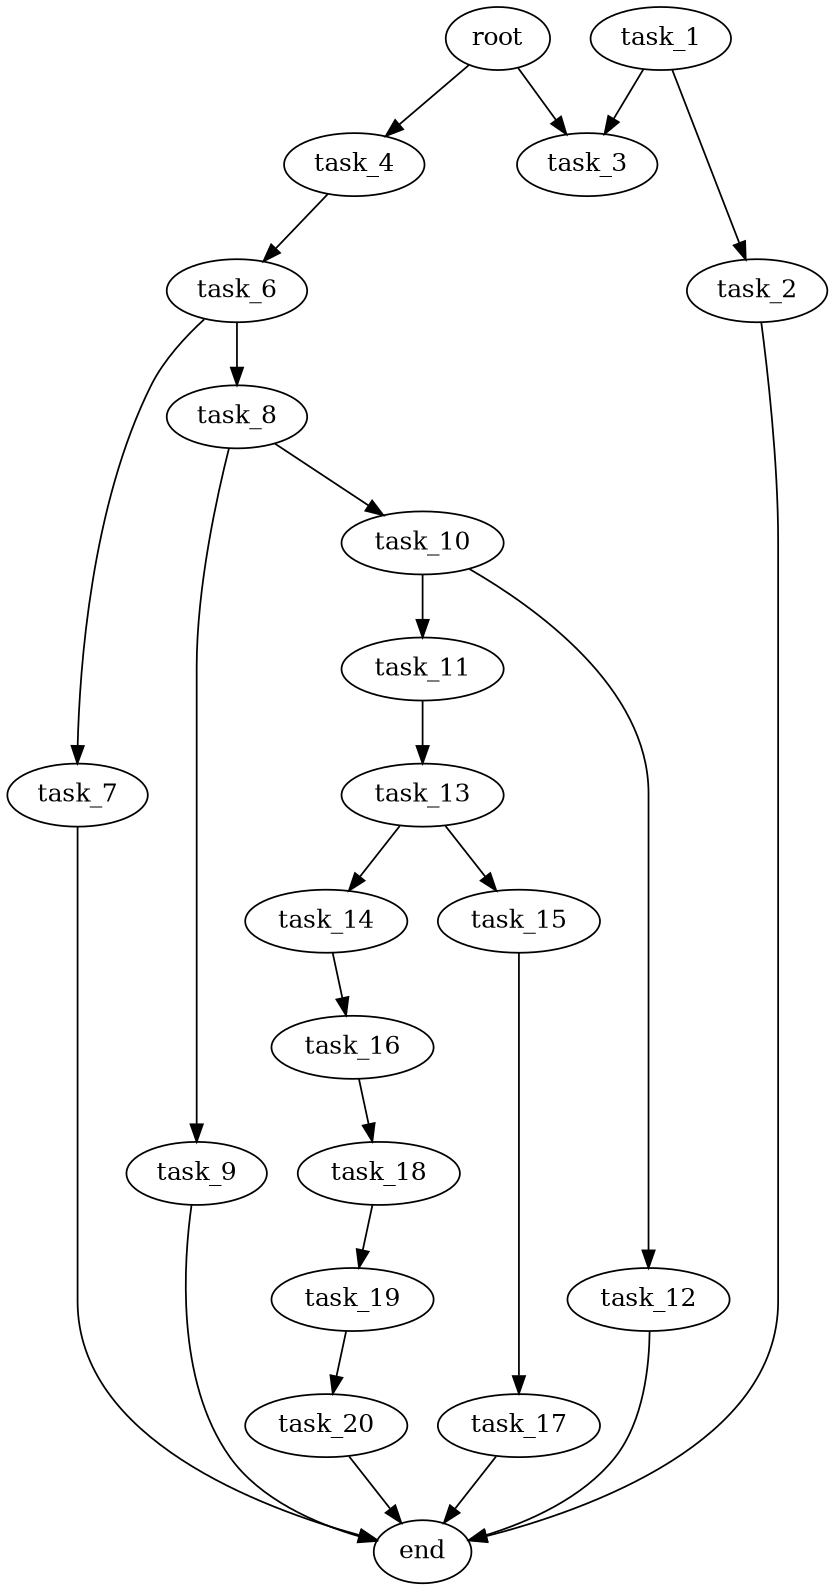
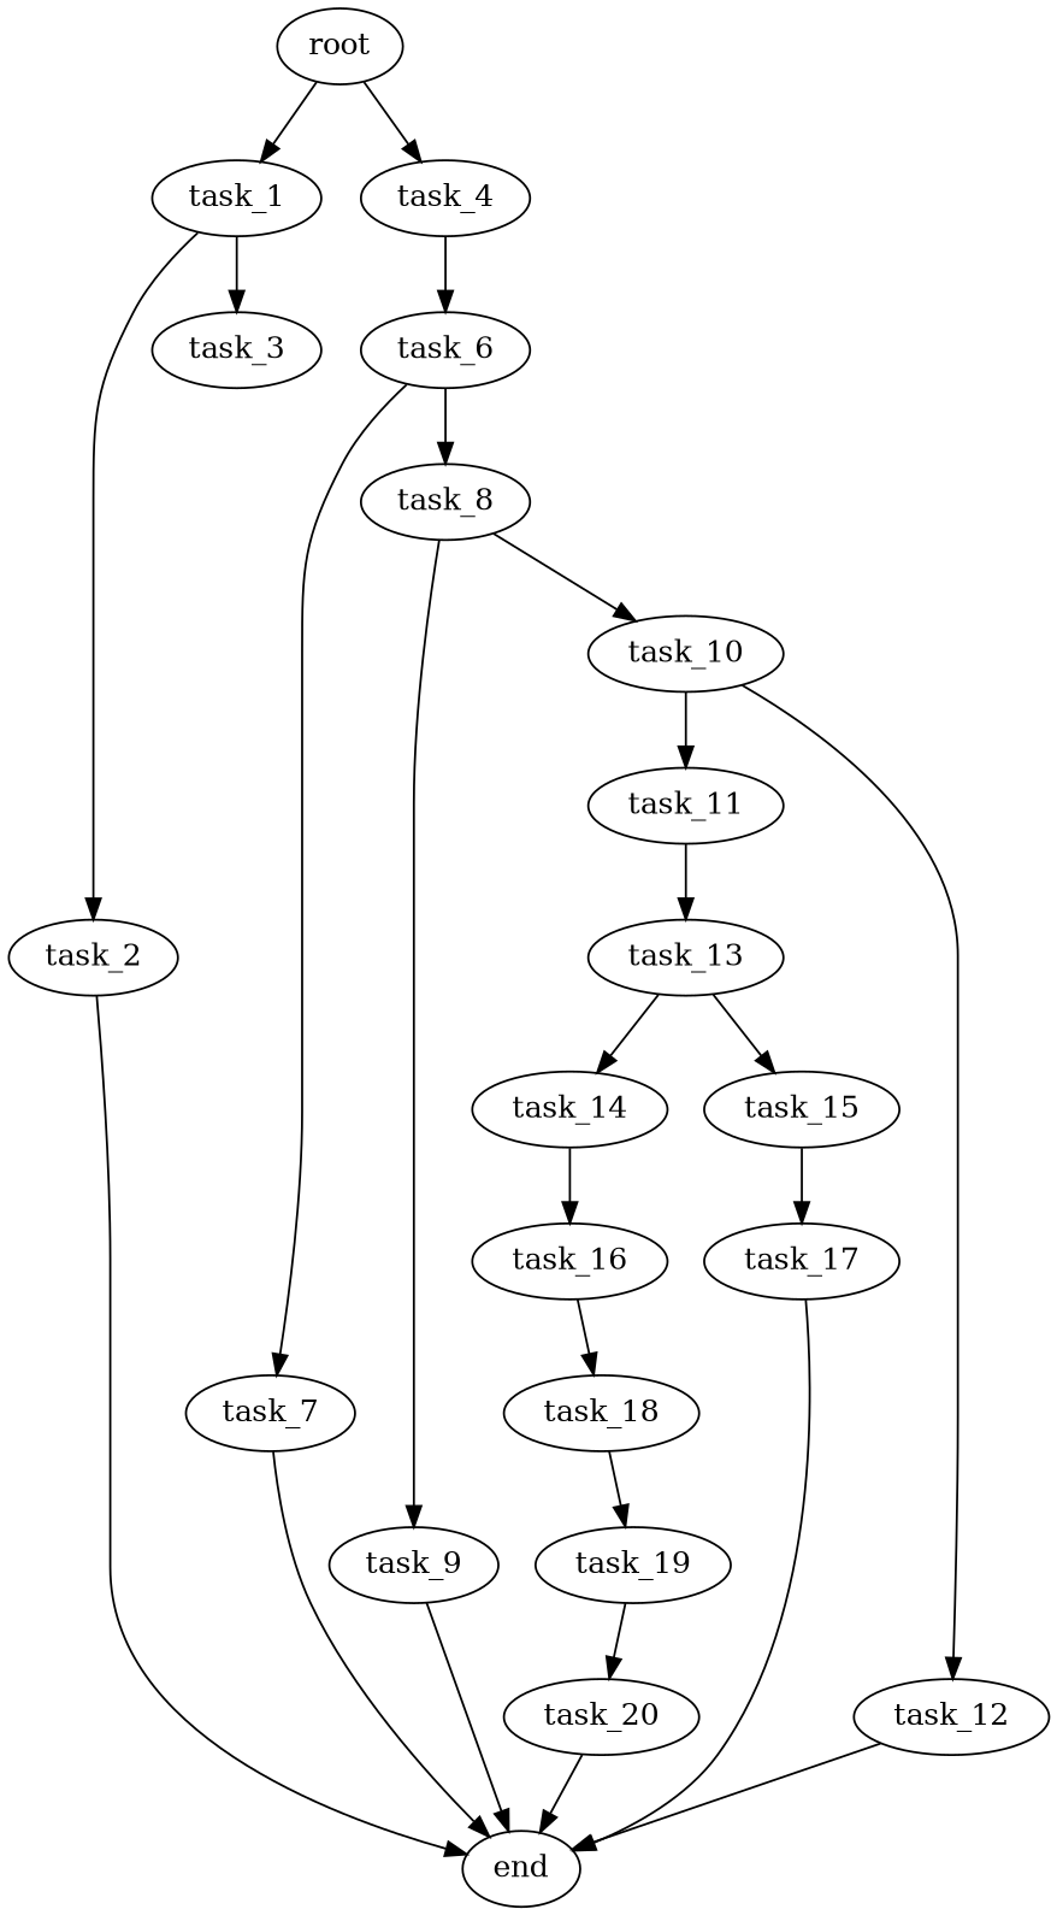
  digraph {
    root
    task_1
    task_4
    task_2
    task_3
    end
    task_6
    task_7
    task_8
    task_9
    task_10
    task_11
    task_12
    task_13
    task_14
    task_15
    task_16
    task_17
    task_18
    task_19
    task_20
-   root -> task_3
+   root -> task_1
    root -> task_4
    task_1 -> task_2
    task_1 -> task_3
    task_4 -> task_6
    task_2 -> end
    task_6 -> task_7
    task_6 -> task_8
    task_7 -> end
    task_8 -> task_9
    task_8 -> task_10
    task_9 -> end
    task_10 -> task_11
    task_10 -> task_12
    task_11 -> task_13
    task_12 -> end
    task_13 -> task_14
    task_13 -> task_15
    task_14 -> task_16
    task_15 -> task_17
    task_16 -> task_18
    task_17 -> end
    task_18 -> task_19
    task_19 -> task_20
    task_20 -> end
  }
